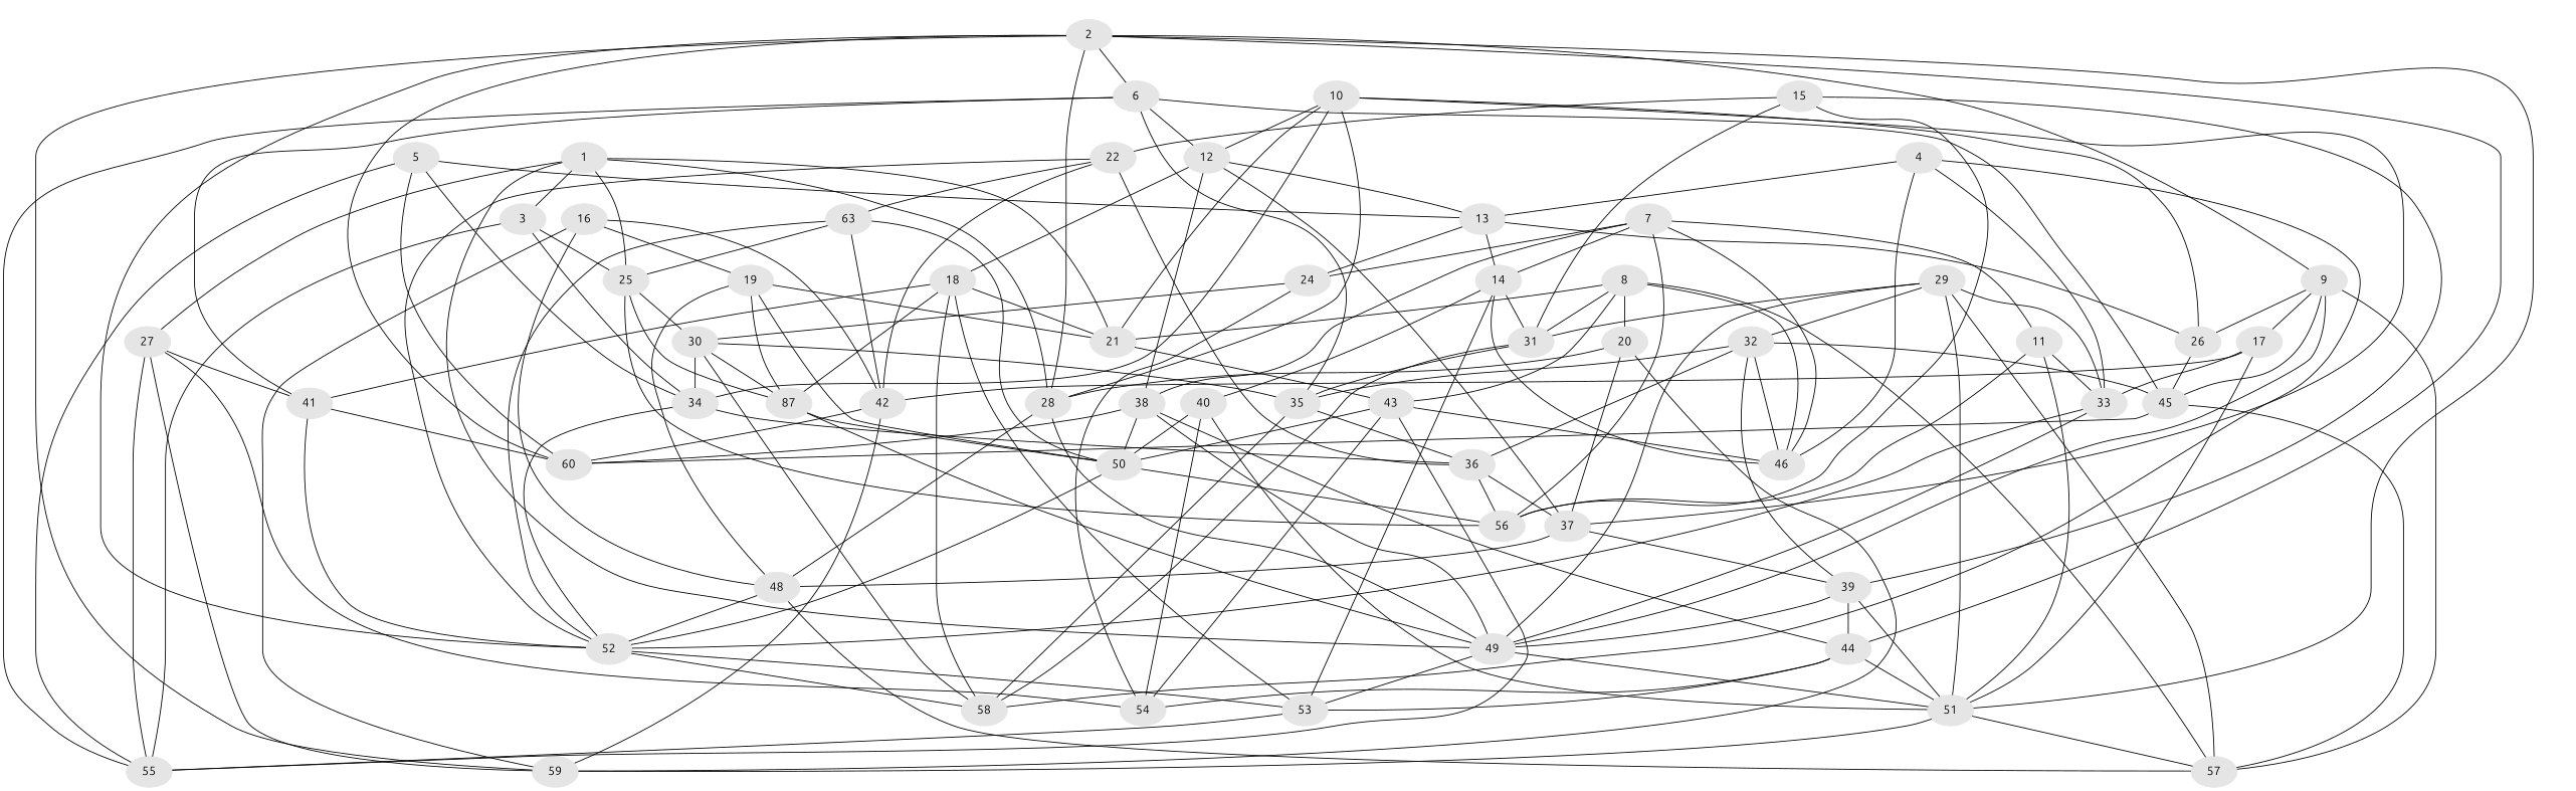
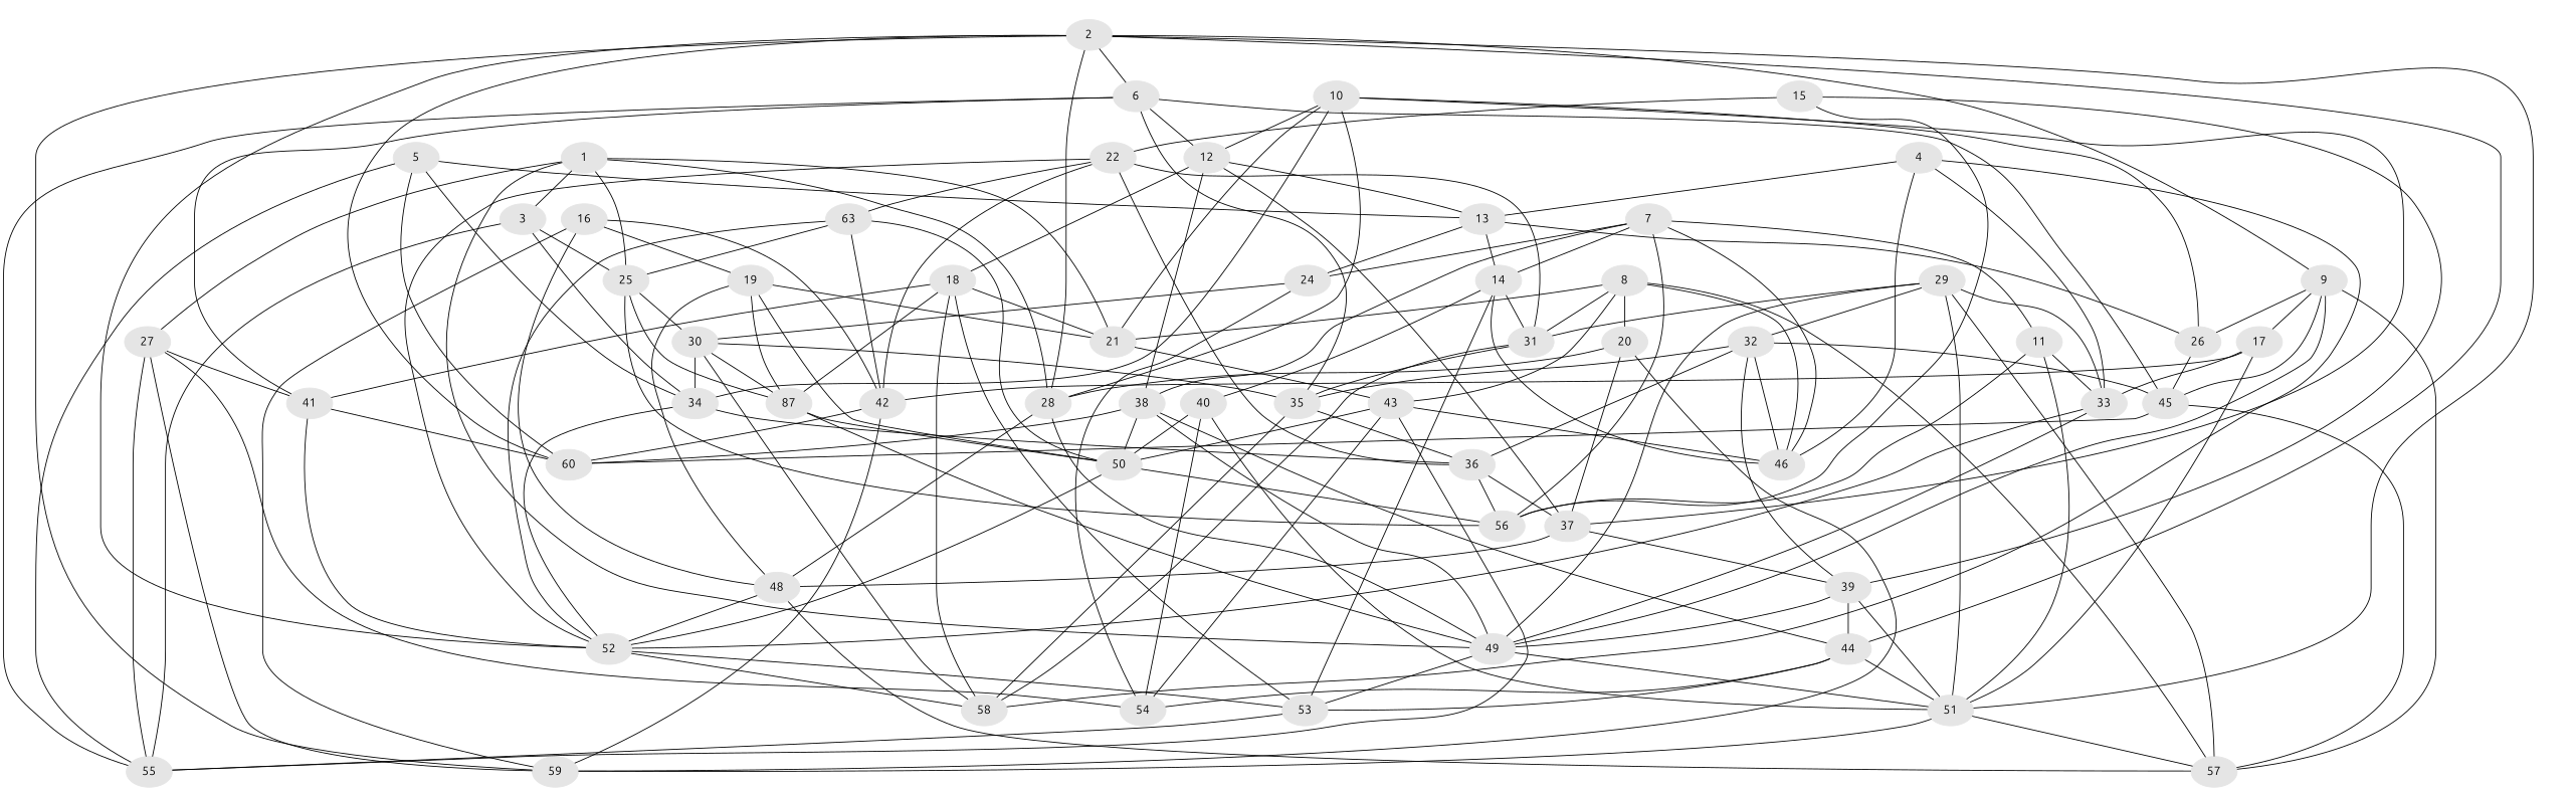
  graph {
    fontname=Ubuntu
    node [color=gray90 fontname=Ubuntu style=filled]
    edge [fontname=Ubuntu weight=1.0]
    1
    3
    21
    25
    27
    28
    49
    34
    55
    43
    56
    n12 [label=87]
    30
    59
    41
    54
    48
    51
    53
    2
    6
    9
    44
    52
    60
    12
    35
    45
    57
    17
    26
    58
    36
    4
    13
    33
    46
    14
    24
    5
    38
    37
    18
    7
    11
    31
    40
    50
    8
    20
    42
    10
    39
    15
    22
    n56 [label=63]
    16
    19
    29
    32
    1 -- 3
    1 -- 21
    1 -- 25
    1 -- 27
    1 -- 28
    1 -- 49
    3 -- 25
    3 -- 34
    3 -- 55
    21 -- 43
    25 -- 56
    25 -- n12
    25 -- 30
    27 -- 55
    27 -- 59
    27 -- 41 [weight=2.0]
    27 -- 54
    28 -- 49
    28 -- 48
    49 -- 51
    49 -- 53
    34 -- 52
    34 -- 36
    43 -- 55
    43 -- 54
    43 -- 46
    43 -- 50
    n12 -- 49
    n12 -- 50
    30 -- 34
    30 -- n12
    30 -- 35
    30 -- 58
    41 -- 52
    41 -- 60
    48 -- 52
    48 -- 57
    51 -- 59
    51 -- 57
    53 -- 55
    2 -- 28
    2 -- 59
    2 -- 51
    2 -- 6
    2 -- 9
    2 -- 44
    2 -- 52
    2 -- 60
    6 -- 55
    6 -- 41
    6 -- 12
    6 -- 35
    6 -- 45
    9 -- 49
    9 -- 45
    9 -- 57
    9 -- 17
    9 -- 26
    44 -- 54
    44 -- 51
    44 -- 53
    52 -- 53
    52 -- 58
    12 -- 13
    12 -- 38
    12 -- 37
    12 -- 18
    35 -- 58
    35 -- 36
    45 -- 60
    45 -- 57
    17 -- 51
    17 -- 33
    17 -- 42
    26 -- 45
    36 -- 56
    36 -- 37
    4 -- 58
    4 -- 13
    4 -- 33
    4 -- 46
    13 -- 26
    13 -- 14
    13 -- 24
    33 -- 49
    33 -- 52
    14 -- 53
    14 -- 46
    14 -- 31
    14 -- 40
    24 -- 30
    24 -- 54
    5 -- 34
    5 -- 55
    5 -- 60
    5 -- 13
    38 -- 49
    38 -- 44
    38 -- 60
    38 -- 50
    37 -- 48
    37 -- 39
    18 -- 21
    18 -- n12
    18 -- 41
    18 -- 53
    18 -- 58
    7 -- 56
    7 -- 46
    7 -- 14
    7 -- 24
    7 -- 38
    7 -- 11
    11 -- 56
    11 -- 51
    11 -- 33
    31 -- 35
    31 -- 58
    40 -- 54 [weight=2.0]
    40 -- 51
    40 -- 50 [weight=2.0]
    50 -- 56
    50 -- 52
    8 -- 21
    8 -- 43
    8 -- 57
    8 -- 46
    8 -- 31
    8 -- 20
    20 -- 28
    20 -- 59
    20 -- 37
    42 -- 59
    42 -- 60
    10 -- 21
    10 -- 28
    10 -- 34
    10 -- 12
    10 -- 26
    10 -- 37
    39 -- 49
    39 -- 51
    39 -- 44
    15 -- 56
-   15 -- 31
+   22 -- 31
    15 -- 39
    15 -- 22
    22 -- 52
    22 -- 36
    22 -- 42
    22 -- n56 [weight=2.0]
    n56 -- 25
    n56 -- 52
    n56 -- 50
    n56 -- 42
    16 -- 59
    16 -- 48
    16 -- 42
    16 -- 19
    19 -- 21
    19 -- n12
    19 -- 48
    19 -- 50 [weight=2.0]
    29 -- 49
    29 -- 51
    29 -- 57
    29 -- 33
    29 -- 31
    29 -- 32
    32 -- 35
    32 -- 45
    32 -- 36
    32 -- 46
    32 -- 39
  }
